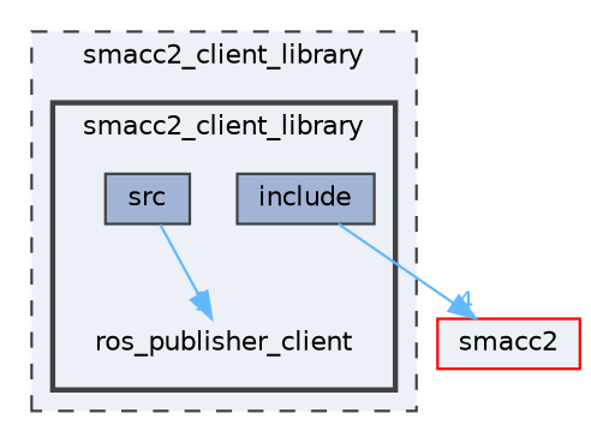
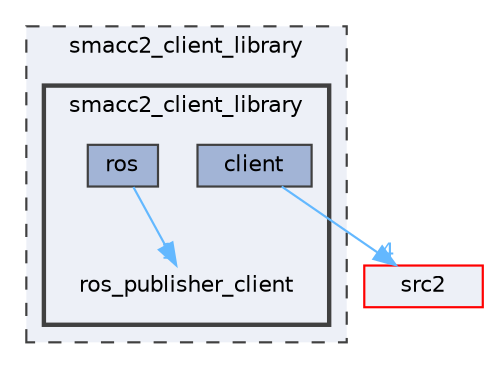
  digraph {
    compound=true
    node [fontname=Helvetica fontsize=10 shape=box color=grey25 fillcolor="#a2b4d6" style=filled]
    edge [color=steelblue1 fontcolor=steelblue1 fontname=Helvetica fontsize=10 labeldistance=1.5 labelfontname=Helvetica labelfontsize=10]
    n1 [height=0.2 label=ros_publisher_client shape=plaintext width=0.4 color="" fillcolor="" style=""]
-   n2 [height=0.2 label=include width=0.4]
-   n3 [height=0.2 label=src width=0.4]
-   n4 [color=red fillcolor="#edf0f7" height=0.2 label=smacc2 width=0.4]
+   n2 [height=0.2 label=client width=0.4]
+   n3 [height=0.2 label=ros width=0.4]
+   n4 [color=red fillcolor="#edf0f7" height=0.2 label=src2 width=0.4]
    subgraph cluster_1 {
      bgcolor="#edf0f7"
      fontname=Helvetica
      fontsize=10
      label=smacc2_client_library
      pencolor=grey25
      style="filled,dashed"
      subgraph cluster_2 {
        bgcolor="#edf0f7"
        fontname=Helvetica
        fontsize=10
        label=smacc2_client_library
        pencolor=grey25
        style="filled,bold"
        n1
        n2
        n3
      }
    }
    n2 -> n4 [headlabel=4]
    n3 -> n1 [headlabel=1]
  }
